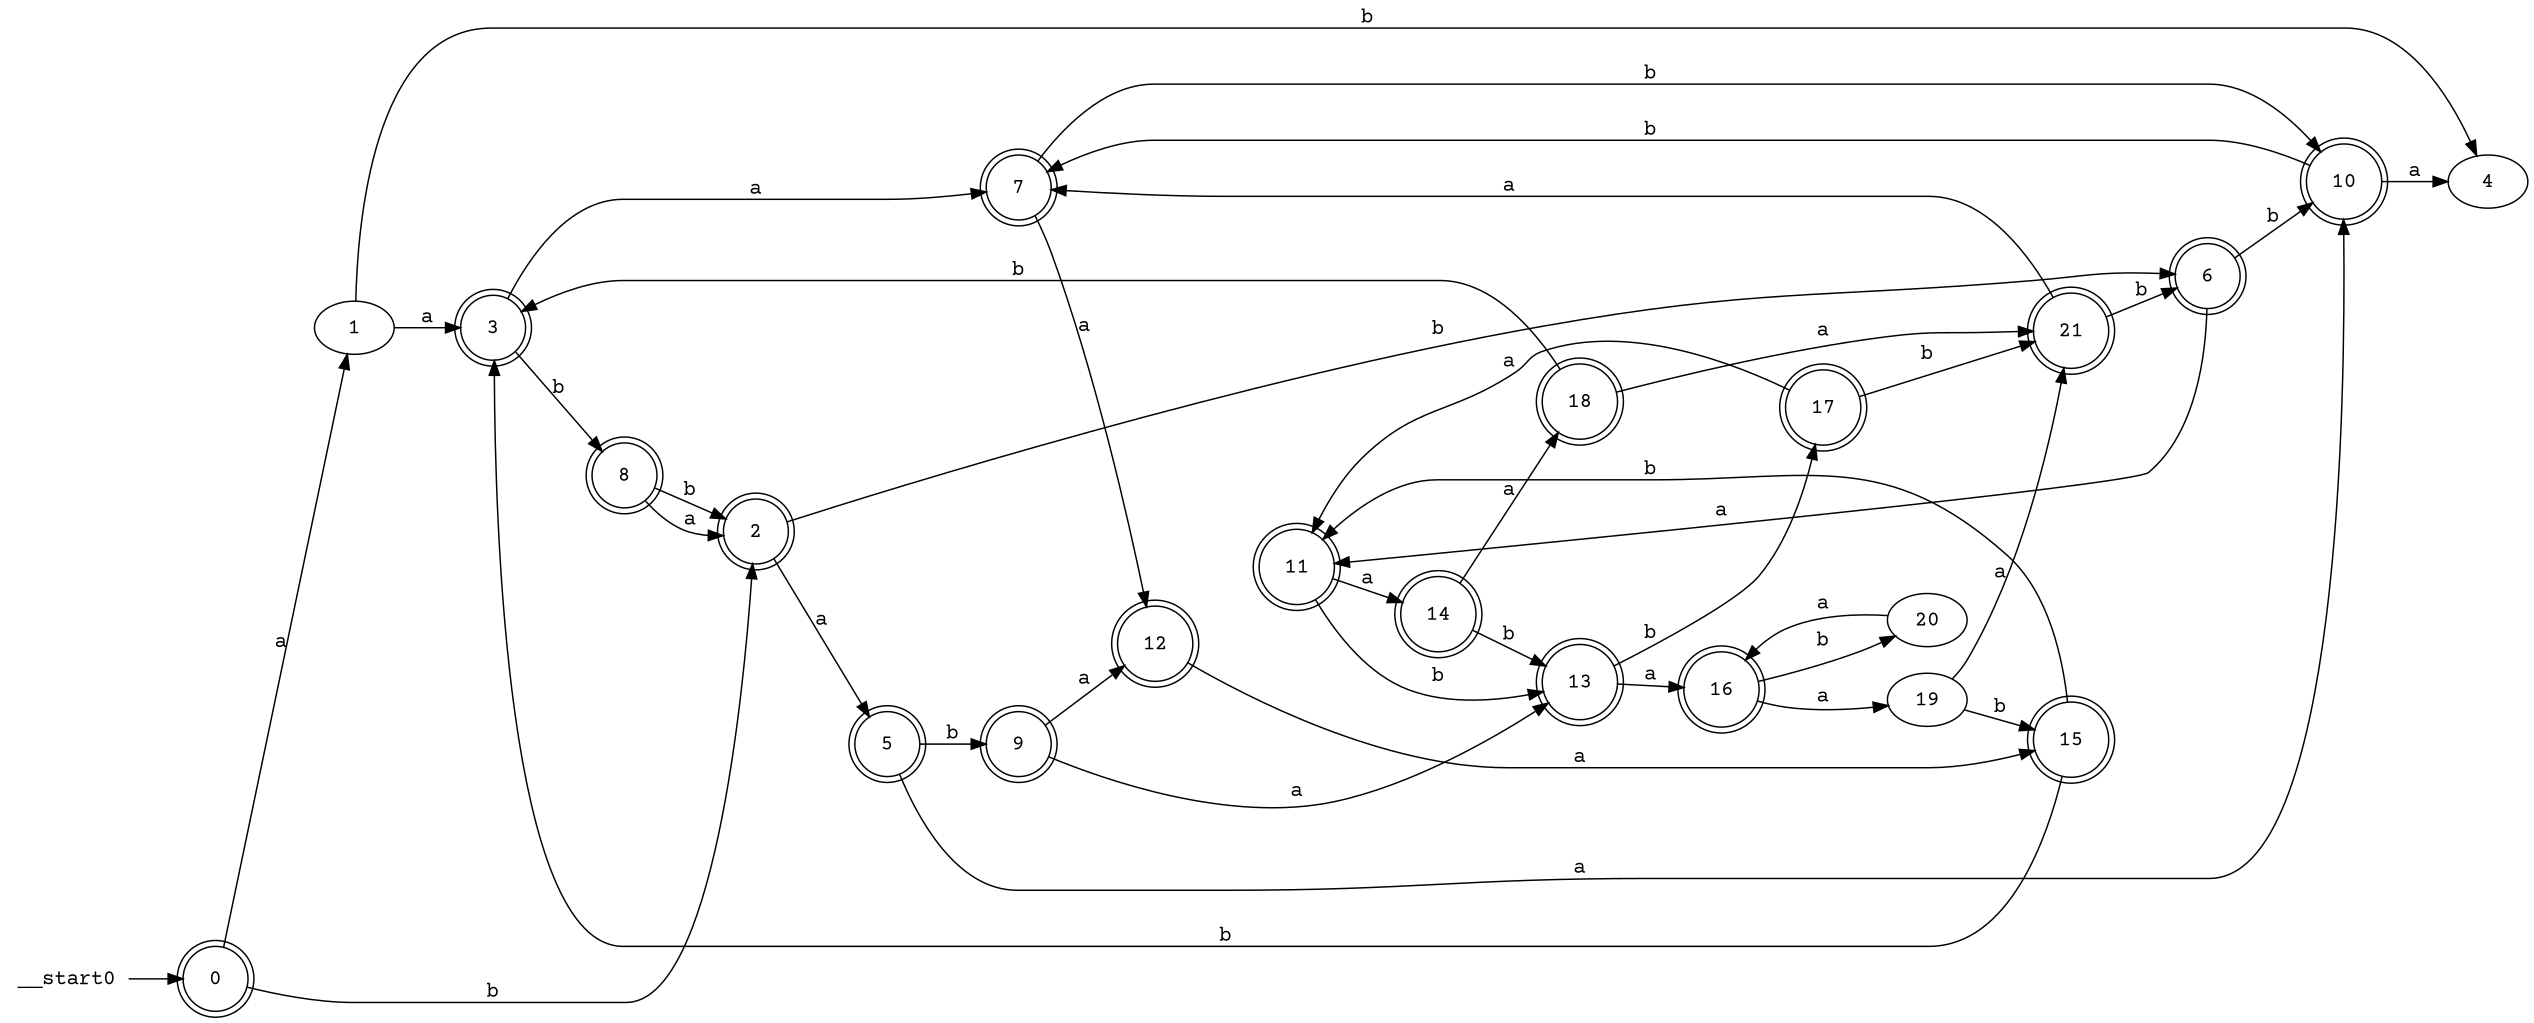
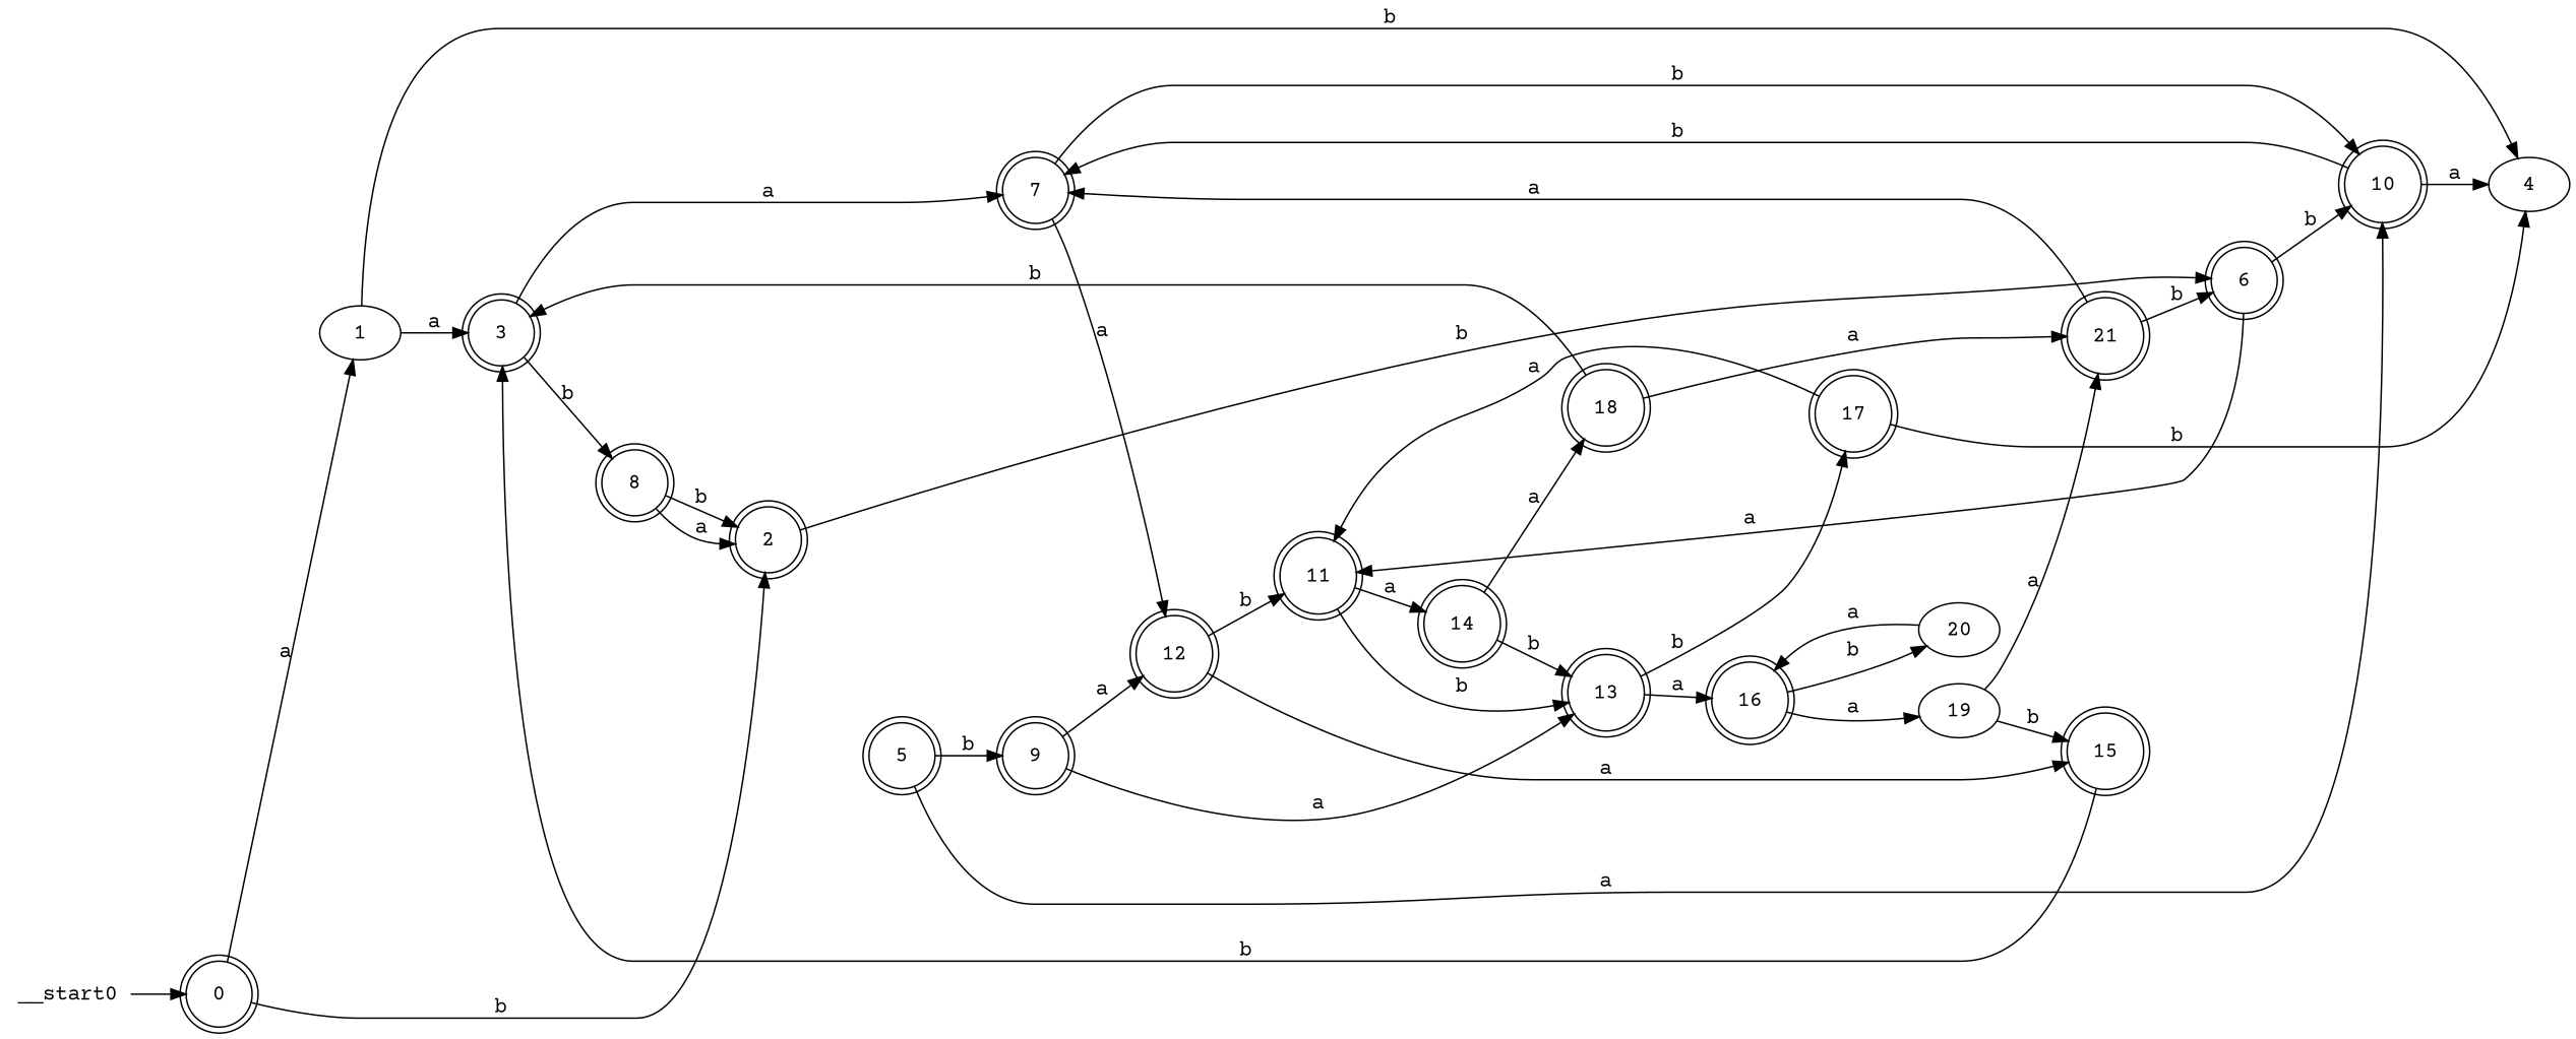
  digraph {
    fontname="Courier Prime"
    rankdir=LR
    node [fontname="Courier Prime" shape=doublecircle]
    edge [fontname="Courier Prime"]
    __start0 [shape=none]
    0
    1 [shape=""]
    2
    3
    4 [shape=""]
    5
    6
    7
    8
    9
    10
    11
    12
    13
    14
    15
    16
    17
    18
    19 [shape=""]
    20 [shape=""]
    21
    __start0 -> 0
    0 -> 1 [label=a]
    0 -> 2 [label=b]
    1 -> 3 [label=a]
    1 -> 4 [label=b]
-   2 -> 5 [label=a]
    2 -> 6 [label=b]
    3 -> 7 [label=a]
    3 -> 8 [label=b]
    5 -> 9 [label=b]
    5 -> 10 [label=a]
    6 -> 10 [label=b]
    6 -> 11 [label=a]
    7 -> 10 [label=b]
    7 -> 12 [label=a]
    8 -> 2 [label=a]
    8 -> 2 [label=b]
    9 -> 12 [label=a]
    9 -> 13 [label=a]
    10 -> 4 [label=a]
    10 -> 7 [label=b]
    11 -> 13 [label=b]
    11 -> 14 [label=a]
    12 -> 15 [label=a]
    13 -> 16 [label=a]
    13 -> 17 [label=b]
    14 -> 13 [label=b]
    14 -> 18 [label=a]
    15 -> 3 [label=b]
-   15 -> 11 [label=b]
+   12 -> 11 [label=b]
    16 -> 19 [label=a]
    16 -> 20 [label=b]
-   17 -> 21 [label=b]
+   17 -> 4 [label=b]
    17 -> 11 [label=a]
    18 -> 3 [label=b]
    18 -> 21 [label=a]
    19 -> 15 [label=b]
    19 -> 21 [label=a]
    20 -> 16 [label=a]
    21 -> 6 [label=b]
    21 -> 7 [label=a]
  }
